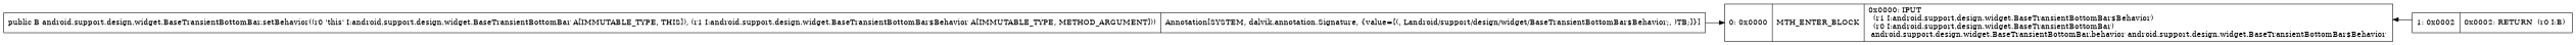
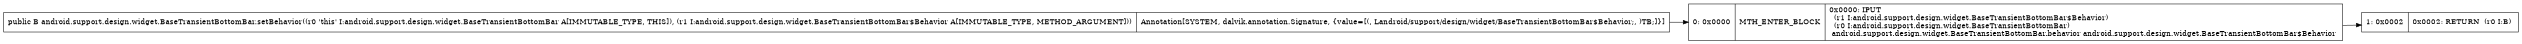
  digraph {
    rankdir=LR
    node [shape=record]
    n1 [label="{0\:\ 0x0000|MTH_ENTER_BLOCK\l|0x0000: IPUT  \l  (r1 I:android.support.design.widget.BaseTransientBottomBar$Behavior)\l  (r0 I:android.support.design.widget.BaseTransientBottomBar)\l android.support.design.widget.BaseTransientBottomBar.behavior android.support.design.widget.BaseTransientBottomBar$Behavior \l}"]
    n2 [label="{1\:\ 0x0002|0x0002: RETURN  (r0 I:B) \l}"]
    n3 [label="{public B android.support.design.widget.BaseTransientBottomBar.setBehavior((r0 'this' I:android.support.design.widget.BaseTransientBottomBar A[IMMUTABLE_TYPE, THIS]), (r1 I:android.support.design.widget.BaseTransientBottomBar$Behavior A[IMMUTABLE_TYPE, METHOD_ARGUMENT]))  | Annotation[SYSTEM, dalvik.annotation.Signature, \{value=[(, Landroid\/support\/design\/widget\/BaseTransientBottomBar$Behavior;, )TB;]\}]\l}"]
-   n2 -> n1
+   n1 -> n2
    n3 -> n1
  }
